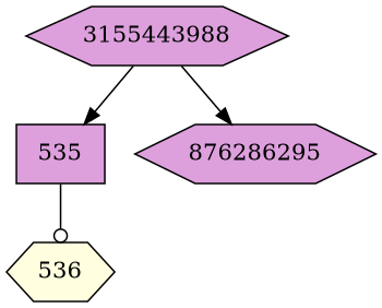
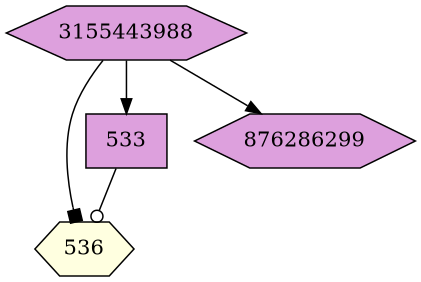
  strict digraph {
    node [fillcolor=plum shape=hexagon style=filled]
    edge [arrowhead=normal]
    536 [fillcolor=lightyellow]
-   535 [shape=box]
+   535 [shape=box label=533]
    3155443988
-   876286295
+   876286295 [label=876286299]
    535 -> 536 [arrowhead=odot]
+   3155443988 -> 536 [arrowhead=box]
    3155443988 -> 535
    3155443988 -> 876286295
  }
